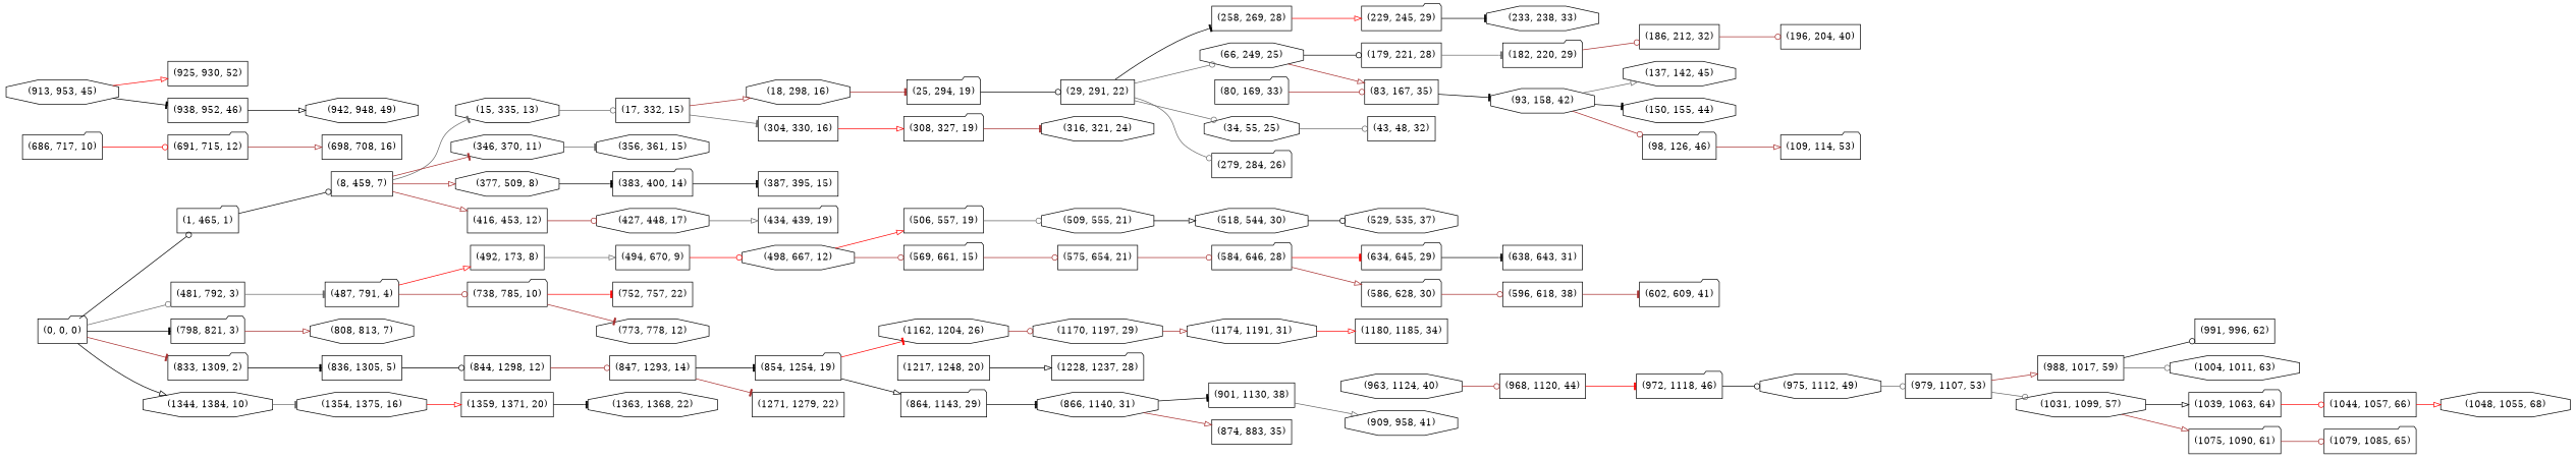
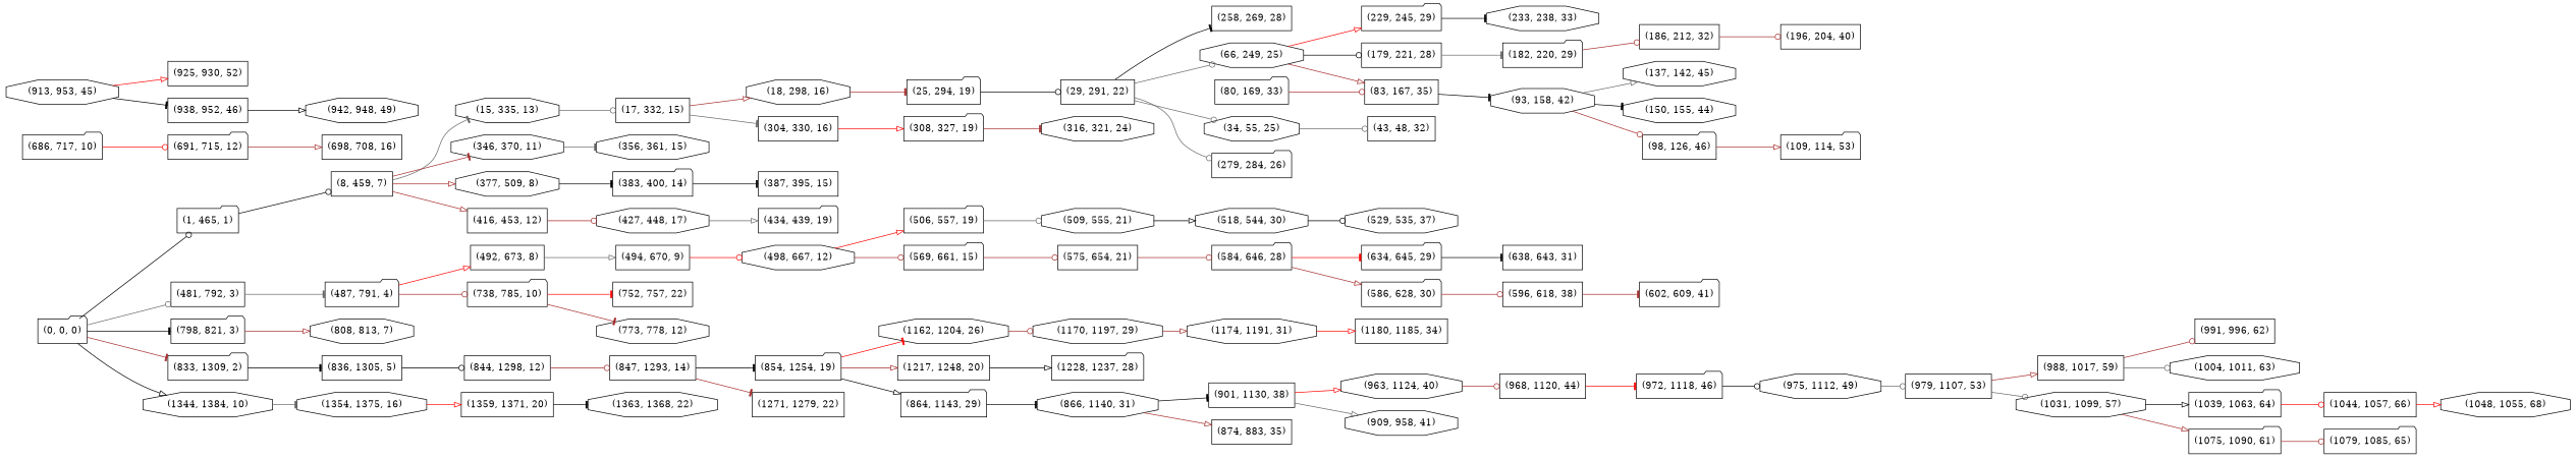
  digraph {
    rankdir=LR
    node [shape=box]
    edge [arrowhead=odot color=brown]
    "(0, 0, 0)" [shape=folder]
    "(1, 465, 1)" [shape=folder]
    "(481, 792, 3)"
    "(798, 821, 3)" [shape=folder]
    "(833, 1309, 2)" [shape=folder]
    "(1344, 1384, 10)" [shape=octagon]
    "(8, 459, 7)"
    "(487, 791, 4)" [shape=folder]
    "(808, 813, 7)" [shape=octagon]
    "(836, 1305, 5)"
    "(1354, 1375, 16)" [shape=octagon]
    "(15, 335, 13)" [shape=octagon]
    "(346, 370, 11)" [shape=octagon]
    n14 [label="(377, 509, 8)" shape=octagon]
    "(416, 453, 12)"
    "(17, 332, 15)"
    "(356, 361, 15)" [shape=octagon]
    "(383, 400, 14)" [shape=folder]
    "(427, 448, 17)" [shape=octagon]
    "(18, 298, 16)" [shape=octagon]
    "(304, 330, 16)"
    "(25, 294, 19)" [shape=folder]
    "(308, 327, 19)" [shape=folder]
    "(29, 291, 22)"
    "(34, 55, 25)" [shape=octagon]
    "(66, 249, 25)" [shape=octagon]
    "(258, 269, 28)"
    "(279, 284, 26)" [shape=folder]
    "(43, 48, 32)"
    "(179, 221, 28)"
    "(229, 245, 29)" [shape=folder]
    "(83, 167, 35)"
    "(80, 169, 33)" [shape=folder]
    "(182, 220, 29)" [shape=folder]
    "(233, 238, 33)" [shape=octagon]
    "(93, 158, 42)" [shape=octagon]
    "(98, 126, 46)" [shape=folder]
    "(137, 142, 45)" [shape=octagon]
    "(150, 155, 44)" [shape=octagon]
    "(109, 114, 53)" [shape=folder]
    "(186, 212, 32)"
    "(196, 204, 40)"
    "(316, 321, 24)" [shape=octagon]
    "(387, 395, 15)"
    "(434, 439, 19)" [shape=folder]
-   "(492, 673, 8)" [label="(492, 173, 8)"]
+   "(492, 673, 8)"
    "(738, 785, 10)" [shape=folder]
    "(494, 670, 9)"
    "(686, 717, 10)" [shape=folder]
    "(691, 715, 12)" [shape=folder]
    "(752, 757, 22)"
    "(773, 778, 12)" [shape=octagon]
    "(498, 667, 12)" [shape=octagon]
    "(506, 557, 19)" [shape=folder]
    "(569, 661, 15)" [shape=folder]
    "(509, 555, 21)" [shape=octagon]
    "(575, 654, 21)"
    "(518, 544, 30)" [shape=octagon]
    "(529, 535, 37)" [shape=octagon]
    "(584, 646, 28)" [shape=folder]
    "(586, 628, 30)" [shape=folder]
    "(634, 645, 29)" [shape=folder]
    "(596, 618, 38)"
    "(638, 643, 31)"
    "(602, 609, 41)" [shape=folder]
    "(698, 708, 16)"
    "(844, 1298, 12)"
    "(847, 1293, 14)"
    "(854, 1254, 19)" [shape=folder]
    "(1271, 1279, 22)"
    "(864, 1143, 29)" [shape=folder]
    "(1162, 1204, 26)" [shape=octagon]
    "(1217, 1248, 20)"
    "(866, 1140, 31)" [shape=octagon]
    "(1170, 1197, 29)" [shape=octagon]
    "(1228, 1237, 28)" [shape=folder]
    "(874, 883, 35)"
    "(901, 1130, 38)"
    "(909, 958, 41)" [shape=octagon]
    "(963, 1124, 40)" [shape=octagon]
    "(968, 1120, 44)"
    "(913, 953, 45)" [shape=octagon]
    "(925, 930, 52)"
    "(938, 952, 46)"
    "(942, 948, 49)" [shape=octagon]
    "(972, 1118, 46)" [shape=folder]
    "(975, 1112, 49)" [shape=octagon]
    "(979, 1107, 53)"
    "(988, 1017, 59)"
    "(1031, 1099, 57)" [shape=octagon]
    "(991, 996, 62)"
    "(1004, 1011, 63)" [shape=octagon]
    "(1039, 1063, 64)" [shape=folder]
    "(1075, 1090, 61)" [shape=folder]
    "(1044, 1057, 66)"
    "(1079, 1085, 65)" [shape=folder]
    "(1048, 1055, 68)" [shape=octagon]
    "(1174, 1191, 31)" [shape=octagon]
    "(1180, 1185, 34)"
    "(1359, 1371, 20)"
    "(1363, 1368, 22)" [shape=octagon]
    "(0, 0, 0)" -> "(1, 465, 1)" [color=black]
    "(0, 0, 0)" -> "(481, 792, 3)" [color=gray40]
    "(0, 0, 0)" -> "(798, 821, 3)" [arrowhead=tee color=black]
    "(0, 0, 0)" -> "(833, 1309, 2)" [arrowhead=tee]
    "(0, 0, 0)" -> "(1344, 1384, 10)" [arrowhead=onormal color=black]
    "(1, 465, 1)" -> "(8, 459, 7)" [color=black]
    "(481, 792, 3)" -> "(487, 791, 4)" [arrowhead=tee color=gray40]
    "(798, 821, 3)" -> "(808, 813, 7)" [arrowhead=onormal]
    "(833, 1309, 2)" -> "(836, 1305, 5)" [arrowhead=tee color=black]
    "(1344, 1384, 10)" -> "(1354, 1375, 16)" [arrowhead=tee color=gray40]
    "(8, 459, 7)" -> "(15, 335, 13)" [arrowhead=tee color=gray40]
    "(8, 459, 7)" -> "(346, 370, 11)" [arrowhead=tee]
    "(8, 459, 7)" -> n14 [arrowhead=onormal]
    "(8, 459, 7)" -> "(416, 453, 12)" [arrowhead=onormal]
    "(487, 791, 4)" -> "(492, 673, 8)" [arrowhead=onormal color=red]
    "(487, 791, 4)" -> "(738, 785, 10)"
    "(836, 1305, 5)" -> "(844, 1298, 12)" [color=black]
    "(1354, 1375, 16)" -> "(1359, 1371, 20)" [arrowhead=onormal color=red]
    "(15, 335, 13)" -> "(17, 332, 15)" [color=gray40]
    "(346, 370, 11)" -> "(356, 361, 15)" [arrowhead=tee color=gray40]
    n14 -> "(383, 400, 14)" [arrowhead=tee color=black]
    "(416, 453, 12)" -> "(427, 448, 17)"
    "(17, 332, 15)" -> "(18, 298, 16)" [arrowhead=onormal]
    "(17, 332, 15)" -> "(304, 330, 16)" [arrowhead=tee color=gray40]
    "(383, 400, 14)" -> "(387, 395, 15)" [arrowhead=tee color=black]
    "(427, 448, 17)" -> "(434, 439, 19)" [arrowhead=onormal color=gray40]
    "(18, 298, 16)" -> "(25, 294, 19)" [arrowhead=tee]
    "(304, 330, 16)" -> "(308, 327, 19)" [arrowhead=onormal color=red]
    "(25, 294, 19)" -> "(29, 291, 22)" [color=black]
    "(308, 327, 19)" -> "(316, 321, 24)" [arrowhead=tee]
    "(29, 291, 22)" -> "(34, 55, 25)" [color=gray40]
    "(29, 291, 22)" -> "(66, 249, 25)" [color=gray40]
    "(29, 291, 22)" -> "(258, 269, 28)" [arrowhead=tee color=black]
    "(29, 291, 22)" -> "(279, 284, 26)" [color=gray40]
    "(34, 55, 25)" -> "(43, 48, 32)" [color=gray40]
    "(66, 249, 25)" -> "(179, 221, 28)" [color=black]
-   "(258, 269, 28)" -> "(229, 245, 29)" [arrowhead=onormal color=red]
+   "(66, 249, 25)" -> "(229, 245, 29)" [arrowhead=onormal color=red]
    "(66, 249, 25)" -> "(83, 167, 35)" [arrowhead=onormal]
    "(179, 221, 28)" -> "(182, 220, 29)" [arrowhead=tee color=gray40]
    "(229, 245, 29)" -> "(233, 238, 33)" [arrowhead=tee color=black]
    "(83, 167, 35)" -> "(93, 158, 42)" [arrowhead=tee color=black]
    "(80, 169, 33)" -> "(83, 167, 35)"
    "(182, 220, 29)" -> "(186, 212, 32)"
    "(93, 158, 42)" -> "(98, 126, 46)"
    "(93, 158, 42)" -> "(137, 142, 45)" [arrowhead=onormal color=gray40]
    "(93, 158, 42)" -> "(150, 155, 44)" [arrowhead=tee color=black]
    "(98, 126, 46)" -> "(109, 114, 53)" [arrowhead=onormal]
    "(186, 212, 32)" -> "(196, 204, 40)"
    "(492, 673, 8)" -> "(494, 670, 9)" [arrowhead=onormal color=gray40]
    "(738, 785, 10)" -> "(752, 757, 22)" [arrowhead=tee color=red]
    "(738, 785, 10)" -> "(773, 778, 12)" [arrowhead=tee]
    "(494, 670, 9)" -> "(498, 667, 12)" [color=red]
    "(686, 717, 10)" -> "(691, 715, 12)" [color=red]
    "(691, 715, 12)" -> "(698, 708, 16)" [arrowhead=onormal]
    "(498, 667, 12)" -> "(506, 557, 19)" [arrowhead=onormal color=red]
    "(498, 667, 12)" -> "(569, 661, 15)"
    "(506, 557, 19)" -> "(509, 555, 21)" [color=gray40]
    "(569, 661, 15)" -> "(575, 654, 21)"
    "(509, 555, 21)" -> "(518, 544, 30)" [arrowhead=onormal color=black]
    "(575, 654, 21)" -> "(584, 646, 28)"
    "(518, 544, 30)" -> "(529, 535, 37)" [color=black]
    "(584, 646, 28)" -> "(586, 628, 30)" [arrowhead=onormal]
    "(584, 646, 28)" -> "(634, 645, 29)" [arrowhead=tee color=red]
    "(586, 628, 30)" -> "(596, 618, 38)"
    "(634, 645, 29)" -> "(638, 643, 31)" [arrowhead=tee color=black]
    "(596, 618, 38)" -> "(602, 609, 41)" [arrowhead=tee]
    "(844, 1298, 12)" -> "(847, 1293, 14)"
    "(847, 1293, 14)" -> "(854, 1254, 19)" [arrowhead=tee color=black]
    "(847, 1293, 14)" -> "(1271, 1279, 22)" [arrowhead=tee]
    "(854, 1254, 19)" -> "(864, 1143, 29)" [arrowhead=onormal color=black]
    "(854, 1254, 19)" -> "(1162, 1204, 26)" [arrowhead=tee color=red]
+   "(854, 1254, 19)" -> "(1217, 1248, 20)" [arrowhead=onormal]
    "(864, 1143, 29)" -> "(866, 1140, 31)" [arrowhead=tee color=black]
    "(1162, 1204, 26)" -> "(1170, 1197, 29)"
    "(1217, 1248, 20)" -> "(1228, 1237, 28)" [arrowhead=onormal color=black]
    "(866, 1140, 31)" -> "(874, 883, 35)" [arrowhead=onormal]
    "(866, 1140, 31)" -> "(901, 1130, 38)" [arrowhead=tee color=black]
    "(1170, 1197, 29)" -> "(1174, 1191, 31)" [arrowhead=onormal]
    "(901, 1130, 38)" -> "(909, 958, 41)" [arrowhead=onormal color=gray40]
+   "(901, 1130, 38)" -> "(963, 1124, 40)" [arrowhead=onormal color=red]
    "(963, 1124, 40)" -> "(968, 1120, 44)"
    "(968, 1120, 44)" -> "(972, 1118, 46)" [arrowhead=tee color=red]
    "(913, 953, 45)" -> "(925, 930, 52)" [arrowhead=onormal color=red]
    "(913, 953, 45)" -> "(938, 952, 46)" [arrowhead=tee color=black]
    "(938, 952, 46)" -> "(942, 948, 49)" [arrowhead=onormal color=black]
    "(972, 1118, 46)" -> "(975, 1112, 49)" [color=black]
    "(975, 1112, 49)" -> "(979, 1107, 53)" [color=gray40]
    "(979, 1107, 53)" -> "(988, 1017, 59)" [arrowhead=onormal]
    "(979, 1107, 53)" -> "(1031, 1099, 57)" [color=gray40]
-   "(988, 1017, 59)" -> "(991, 996, 62)" [color=black]
+   "(988, 1017, 59)" -> "(991, 996, 62)"
    "(988, 1017, 59)" -> "(1004, 1011, 63)" [color=gray40]
    "(1031, 1099, 57)" -> "(1039, 1063, 64)" [arrowhead=onormal color=black]
    "(1031, 1099, 57)" -> "(1075, 1090, 61)" [arrowhead=onormal]
    "(1039, 1063, 64)" -> "(1044, 1057, 66)" [color=red]
    "(1075, 1090, 61)" -> "(1079, 1085, 65)"
    "(1044, 1057, 66)" -> "(1048, 1055, 68)" [arrowhead=onormal color=red]
    "(1174, 1191, 31)" -> "(1180, 1185, 34)" [arrowhead=onormal color=red]
    "(1359, 1371, 20)" -> "(1363, 1368, 22)" [arrowhead=tee color=black]
  }
